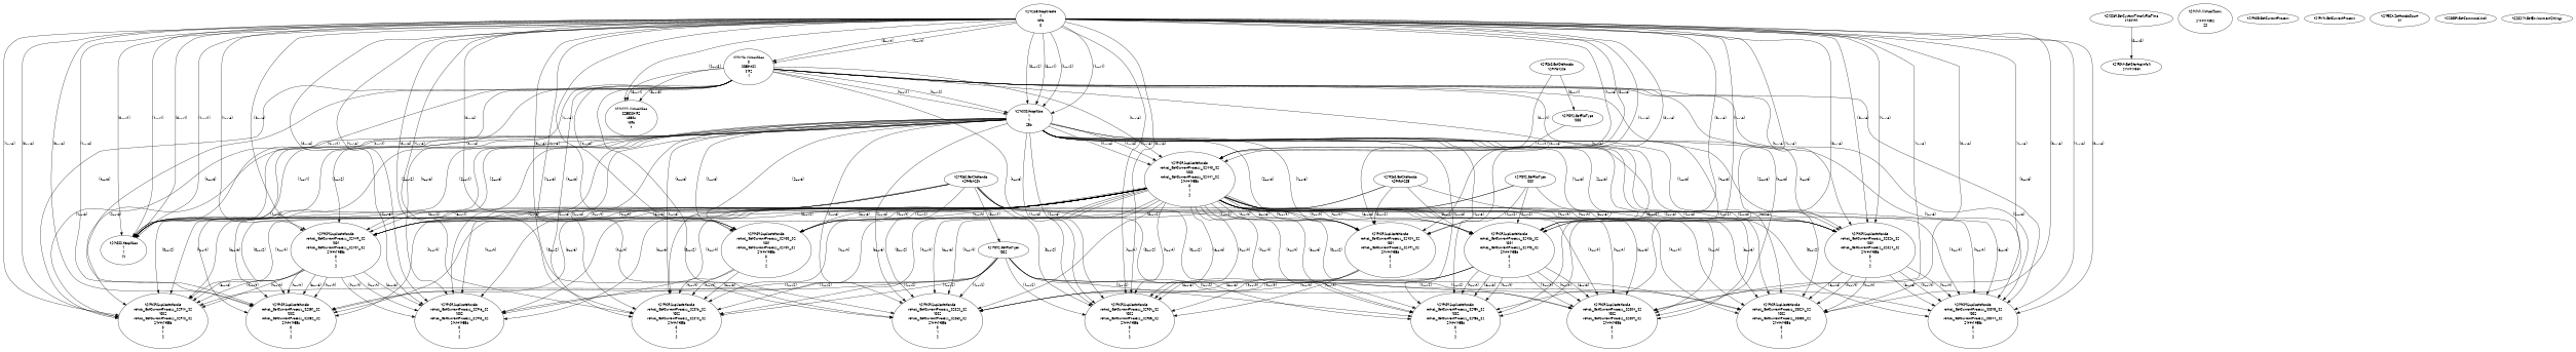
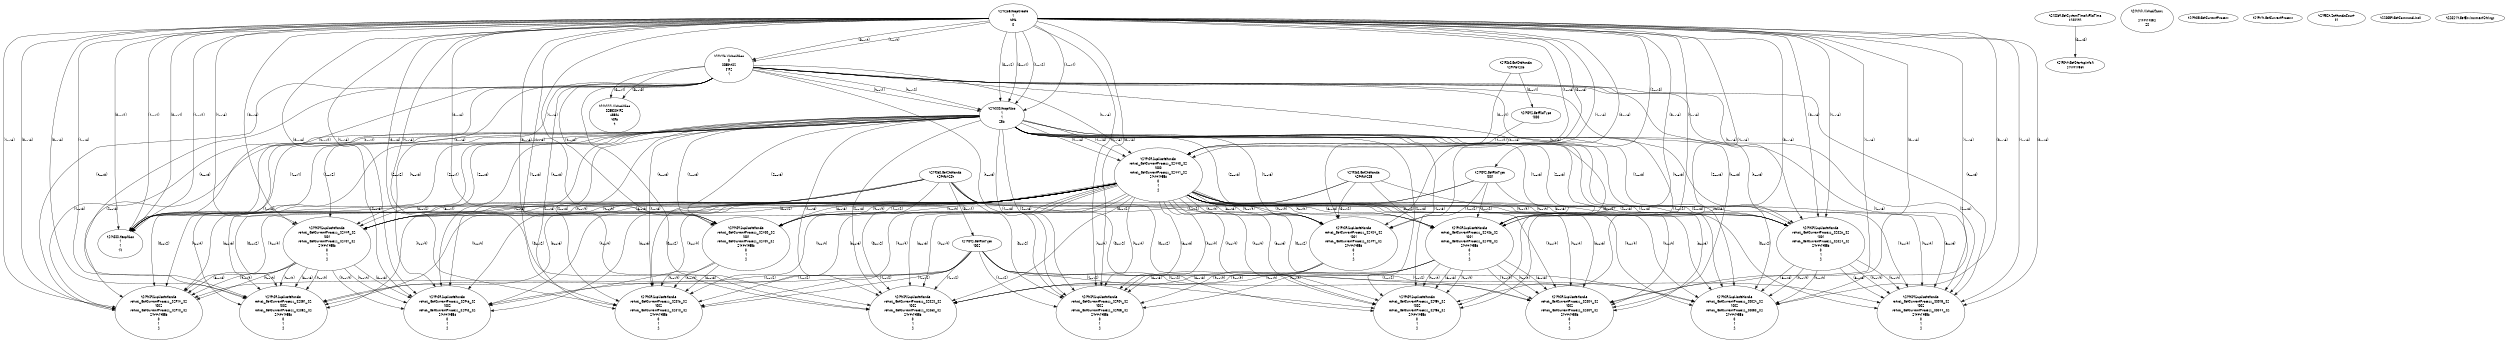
  digraph {
    fontname="Patrick Hand"
    node [fontname="Patrick Hand"]
    edge [fontname="Patrick Hand"]
    n1 [label="4214265.HeapCreate\n1\n4096\n0"]
    n2 [label="4214116.VirtualAlloc\n0\n33554432\n8192\n1"]
    n3 [label="4214222.VirtualAlloc\n3255304192\n65536\n4096\n4"]
    n4 [label="4214333.HeapAlloc\n1\n1\n256"]
    n5 [label="4219439.DuplicateHandle\nretval_GetCurrentProcess_32770_32\n1000\nretval_GetCurrentProcess_32771_32\n2147417556\n0\n1\n2"]
    n6 [label="4214333.HeapAlloc\n1\n1\n17"]
    n7 [label="4219439.DuplicateHandle\nretval_GetCurrentProcess_32786_32\n1001\nretval_GetCurrentProcess_32790_32\n2147417556\n0\n1\n2"]
    n8 [label="4219439.DuplicateHandle\nretval_GetCurrentProcess_32826_32\n1001\nretval_GetCurrentProcess_32827_32\n2147417556\n0\n1\n2"]
    n9 [label="4219439.DuplicateHandle\nretval_GetCurrentProcess_32780_32\n1001\nretval_GetCurrentProcess_32784_32\n2147417556\n0\n1\n2"]
    n10 [label="4219439.DuplicateHandle\nretval_GetCurrentProcess_32816_32\n1002\nretval_GetCurrentProcess_32818_32\n2147417556\n0\n1\n2"]
    n11 [label="4219439.DuplicateHandle\nretval_GetCurrentProcess_32807_32\n1002\nretval_GetCurrentProcess_32809_32\n2147417556\n0\n1\n2"]
    n12 [label="4219439.DuplicateHandle\nretval_GetCurrentProcess_32779_32\n1001\nretval_GetCurrentProcess_32781_32\n2147417556\n0\n1\n2"]
    n13 [label="4219439.DuplicateHandle\nretval_GetCurrentProcess_32851_32\n1002\nretval_GetCurrentProcess_32852_32\n2147417556\n0\n1\n2"]
    n14 [label="4219439.DuplicateHandle\nretval_GetCurrentProcess_32823_32\n1002\nretval_GetCurrentProcess_32863_32\n2147417556\n0\n1\n2"]
    n15 [label="4219439.DuplicateHandle\nretval_GetCurrentProcess_32787_32\n1001\nretval_GetCurrentProcess_32791_32\n2147417556\n0\n1\n2"]
    n16 [label="4219439.DuplicateHandle\nretval_GetCurrentProcess_32904_32\n1002\nretval_GetCurrentProcess_32905_32\n2147417556\n0\n1\n2"]
    n17 [label="4219439.DuplicateHandle\nretval_GetCurrentProcess_32917_32\n1002\nretval_GetCurrentProcess_32918_32\n2147417556\n0\n1\n2"]
    n18 [label="4219439.DuplicateHandle\nretval_GetCurrentProcess_32946_32\n1002\nretval_GetCurrentProcess_32948_32\n2147417556\n0\n1\n2"]
    n19 [label="4219439.DuplicateHandle\nretval_GetCurrentProcess_33024_32\n1002\nretval_GetCurrentProcess_33058_32\n2147417556\n0\n1\n2"]
    n20 [label="4219439.DuplicateHandle\nretval_GetCurrentProcess_32954_32\n1002\nretval_GetCurrentProcess_32956_32\n2147417556\n0\n1\n2"]
    n21 [label="4219439.DuplicateHandle\nretval_GetCurrentProcess_33015_32\n1002\nretval_GetCurrentProcess_33077_32\n2147417556\n0\n1\n2"]
    n22 [label="4218869.GetSystemTimeAsFileTime\n4288292"]
    n23 [label="4219047.GetStartupInfoA\n2147417564"]
    n24 [label="4214147.VirtualQuery\n\n2147417352\n28"]
    n25 [label="4219368.GetStdHandle\n4294967286"]
    n26 [label="4219392.GetFileType\n1000"]
    n27 [label="4219405.GetCurrentProcess\n"]
    n28 [label="4219414.GetCurrentProcess\n"]
    n29 [label="4219368.GetStdHandle\n4294967285"]
    n30 [label="4219392.GetFileType\n1001"]
    n31 [label="4219368.GetStdHandle\n4294967284"]
    n32 [label="4219392.GetFileType\n1002"]
    n33 [label="4219524.SetHandleCount\n32"]
    n34 [label="4220059.GetCommandLineA\n"]
    n35 [label="4220217.GetEnvironmentStrings\n"]
    n1 -> n2 [label="(1-->4)"]
    n1 -> n2 [label="(0-->4)"]
-   n1 -> n3 [label="(2-->3)"]
+   n1 -> n30 [label="(2-->3)"]
    n1 -> n4 [label="(1-->1)"]
    n1 -> n4 [label="(0-->1)"]
    n1 -> n4 [label="(1-->2)"]
    n1 -> n4 [label="(0-->2)"]
    n1 -> n5 [label="(1-->6)"]
    n1 -> n5 [label="(0-->6)"]
    n1 -> n6 [label="(1-->1)"]
    n1 -> n6 [label="(0-->1)"]
    n1 -> n6 [label="(1-->2)"]
    n1 -> n6 [label="(0-->2)"]
    n1 -> n7 [label="(1-->6)"]
    n1 -> n7 [label="(0-->6)"]
    n1 -> n8 [label="(1-->6)"]
    n1 -> n8 [label="(0-->6)"]
    n1 -> n9 [label="(1-->6)"]
    n1 -> n9 [label="(0-->6)"]
    n1 -> n10 [label="(1-->6)"]
    n1 -> n10 [label="(0-->6)"]
    n1 -> n11 [label="(1-->6)"]
    n1 -> n11 [label="(0-->6)"]
    n1 -> n12 [label="(1-->6)"]
    n1 -> n12 [label="(0-->6)"]
    n1 -> n13 [label="(1-->6)"]
    n1 -> n13 [label="(0-->6)"]
    n1 -> n14 [label="(1-->6)"]
    n1 -> n14 [label="(0-->6)"]
    n1 -> n15 [label="(1-->6)"]
    n1 -> n15 [label="(0-->6)"]
    n1 -> n16 [label="(1-->6)"]
    n1 -> n16 [label="(0-->6)"]
    n1 -> n17 [label="(1-->6)"]
    n1 -> n17 [label="(0-->6)"]
    n1 -> n18 [label="(1-->6)"]
    n1 -> n18 [label="(0-->6)"]
    n1 -> n19 [label="(1-->6)"]
    n1 -> n19 [label="(0-->6)"]
    n1 -> n20 [label="(1-->6)"]
    n1 -> n20 [label="(0-->6)"]
    n1 -> n21 [label="(1-->6)"]
    n1 -> n21 [label="(0-->6)"]
    n2 -> n3 [label="(0-->1)"]
    n2 -> n3 [label="(0-->0)"]
    n2 -> n4 [label="(4-->1)"]
    n2 -> n4 [label="(4-->2)"]
    n2 -> n5 [label="(4-->6)"]
    n2 -> n6 [label="(4-->1)"]
    n2 -> n6 [label="(4-->2)"]
    n2 -> n7 [label="(4-->6)"]
    n2 -> n8 [label="(4-->6)"]
    n2 -> n9 [label="(4-->6)"]
    n2 -> n10 [label="(4-->6)"]
    n2 -> n11 [label="(4-->6)"]
    n2 -> n12 [label="(4-->6)"]
    n2 -> n13 [label="(4-->6)"]
    n2 -> n14 [label="(4-->6)"]
    n2 -> n15 [label="(4-->6)"]
    n2 -> n16 [label="(4-->6)"]
    n2 -> n17 [label="(4-->6)"]
    n2 -> n18 [label="(4-->6)"]
    n2 -> n19 [label="(4-->6)"]
    n2 -> n20 [label="(4-->6)"]
    n2 -> n21 [label="(4-->6)"]
    n4 -> n5 [label="(1-->6)"]
    n4 -> n5 [label="(2-->6)"]
    n4 -> n6 [label="(1-->1)"]
    n4 -> n6 [label="(2-->1)"]
    n4 -> n6 [label="(1-->2)"]
    n4 -> n6 [label="(2-->2)"]
    n4 -> n7 [label="(1-->6)"]
    n4 -> n7 [label="(2-->6)"]
    n4 -> n8 [label="(1-->6)"]
    n4 -> n8 [label="(2-->6)"]
    n4 -> n9 [label="(1-->6)"]
    n4 -> n9 [label="(2-->6)"]
    n4 -> n10 [label="(1-->6)"]
    n4 -> n10 [label="(2-->6)"]
    n4 -> n11 [label="(1-->6)"]
    n4 -> n11 [label="(2-->6)"]
    n4 -> n12 [label="(1-->6)"]
    n4 -> n12 [label="(2-->6)"]
    n4 -> n13 [label="(1-->6)"]
    n4 -> n13 [label="(2-->6)"]
    n4 -> n14 [label="(1-->6)"]
    n4 -> n14 [label="(2-->6)"]
    n4 -> n15 [label="(1-->6)"]
    n4 -> n15 [label="(2-->6)"]
    n4 -> n16 [label="(1-->6)"]
    n4 -> n16 [label="(2-->6)"]
    n4 -> n17 [label="(1-->6)"]
    n4 -> n17 [label="(2-->6)"]
    n4 -> n18 [label="(1-->6)"]
    n4 -> n18 [label="(2-->6)"]
    n4 -> n19 [label="(1-->6)"]
    n4 -> n19 [label="(2-->6)"]
    n4 -> n20 [label="(1-->6)"]
    n4 -> n20 [label="(2-->6)"]
    n4 -> n21 [label="(1-->6)"]
    n4 -> n21 [label="(2-->6)"]
    n5 -> n6 [label="(6-->1)"]
    n5 -> n6 [label="(6-->2)"]
    n5 -> n7 [label="(4-->4)"]
    n5 -> n7 [label="(6-->6)"]
    n5 -> n7 [label="(7-->7)"]
    n5 -> n8 [label="(4-->4)"]
    n5 -> n8 [label="(6-->6)"]
    n5 -> n8 [label="(7-->7)"]
    n5 -> n9 [label="(4-->4)"]
    n5 -> n9 [label="(6-->6)"]
    n5 -> n9 [label="(7-->7)"]
    n5 -> n10 [label="(4-->4)"]
    n5 -> n10 [label="(6-->6)"]
    n5 -> n10 [label="(7-->7)"]
    n5 -> n11 [label="(4-->4)"]
    n5 -> n11 [label="(6-->6)"]
    n5 -> n11 [label="(7-->7)"]
    n5 -> n12 [label="(4-->4)"]
    n5 -> n12 [label="(6-->6)"]
    n5 -> n12 [label="(7-->7)"]
    n5 -> n13 [label="(4-->4)"]
    n5 -> n13 [label="(6-->6)"]
    n5 -> n13 [label="(7-->7)"]
    n5 -> n14 [label="(4-->4)"]
    n5 -> n14 [label="(6-->6)"]
    n5 -> n14 [label="(7-->7)"]
    n5 -> n15 [label="(4-->4)"]
    n5 -> n15 [label="(6-->6)"]
    n5 -> n15 [label="(7-->7)"]
    n5 -> n16 [label="(4-->4)"]
    n5 -> n16 [label="(6-->6)"]
    n5 -> n16 [label="(7-->7)"]
    n5 -> n17 [label="(4-->4)"]
    n5 -> n17 [label="(6-->6)"]
    n5 -> n17 [label="(7-->7)"]
    n5 -> n18 [label="(4-->4)"]
    n5 -> n18 [label="(6-->6)"]
    n5 -> n18 [label="(7-->7)"]
    n5 -> n19 [label="(4-->4)"]
    n5 -> n19 [label="(6-->6)"]
    n5 -> n19 [label="(7-->7)"]
    n5 -> n20 [label="(4-->4)"]
    n5 -> n20 [label="(6-->6)"]
    n5 -> n20 [label="(7-->7)"]
    n5 -> n21 [label="(4-->4)"]
    n5 -> n21 [label="(6-->6)"]
    n5 -> n21 [label="(7-->7)"]
    n7 -> n11 [label="(4-->4)"]
    n7 -> n11 [label="(6-->6)"]
    n7 -> n11 [label="(7-->7)"]
    n7 -> n14 [label="(4-->4)"]
    n7 -> n14 [label="(6-->6)"]
    n7 -> n14 [label="(7-->7)"]
    n7 -> n20 [label="(4-->4)"]
    n7 -> n20 [label="(6-->6)"]
    n7 -> n20 [label="(7-->7)"]
    n8 -> n19 [label="(4-->4)"]
    n8 -> n19 [label="(6-->6)"]
    n8 -> n19 [label="(7-->7)"]
    n8 -> n21 [label="(4-->4)"]
    n8 -> n21 [label="(6-->6)"]
    n8 -> n21 [label="(7-->7)"]
    n9 -> n10 [label="(4-->4)"]
    n9 -> n10 [label="(6-->6)"]
    n9 -> n10 [label="(7-->7)"]
    n12 -> n13 [label="(4-->4)"]
    n12 -> n13 [label="(6-->6)"]
    n12 -> n13 [label="(7-->7)"]
    n12 -> n17 [label="(4-->4)"]
    n12 -> n17 [label="(6-->6)"]
    n12 -> n17 [label="(7-->7)"]
    n12 -> n18 [label="(4-->4)"]
    n12 -> n18 [label="(6-->6)"]
    n12 -> n18 [label="(7-->7)"]
    n15 -> n16 [label="(4-->4)"]
    n15 -> n16 [label="(6-->6)"]
    n15 -> n16 [label="(7-->7)"]
    n22 -> n23 [label="(0-->0)"]
    n25 -> n5 [label="(0-->2)"]
    n25 -> n26 [label="(0-->1)"]
    n26 -> n5 [label="(1-->2)"]
    n29 -> n7 [label="(0-->2)"]
    n29 -> n8 [label="(0-->2)"]
    n29 -> n9 [label="(0-->2)"]
    n29 -> n12 [label="(0-->2)"]
    n29 -> n15 [label="(0-->2)"]
    n30 -> n7 [label="(1-->2)"]
    n30 -> n8 [label="(1-->2)"]
    n30 -> n9 [label="(1-->2)"]
    n30 -> n12 [label="(1-->2)"]
    n30 -> n15 [label="(1-->2)"]
    n31 -> n10 [label="(0-->2)"]
    n31 -> n11 [label="(0-->2)"]
    n31 -> n13 [label="(0-->2)"]
    n31 -> n14 [label="(0-->2)"]
    n31 -> n16 [label="(0-->2)"]
    n31 -> n17 [label="(0-->2)"]
    n31 -> n18 [label="(0-->2)"]
    n31 -> n19 [label="(0-->2)"]
    n31 -> n20 [label="(0-->2)"]
    n31 -> n21 [label="(0-->2)"]
    n31 -> n32 [label="(0-->1)"]
    n32 -> n10 [label="(1-->2)"]
    n32 -> n11 [label="(1-->2)"]
    n32 -> n13 [label="(1-->2)"]
    n32 -> n14 [label="(1-->2)"]
    n32 -> n16 [label="(1-->2)"]
    n32 -> n17 [label="(1-->2)"]
    n32 -> n18 [label="(1-->2)"]
    n32 -> n19 [label="(1-->2)"]
    n32 -> n20 [label="(1-->2)"]
    n32 -> n21 [label="(1-->2)"]
  }
